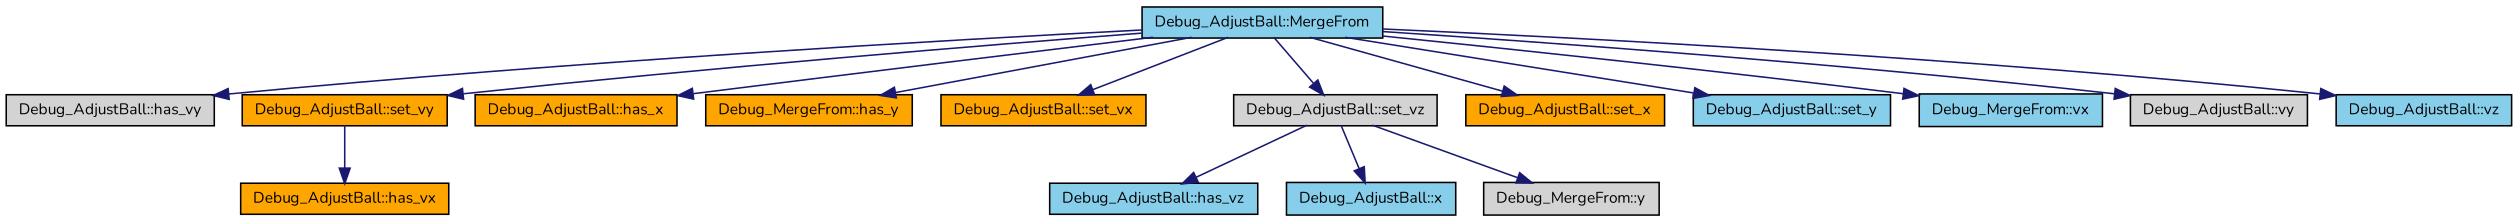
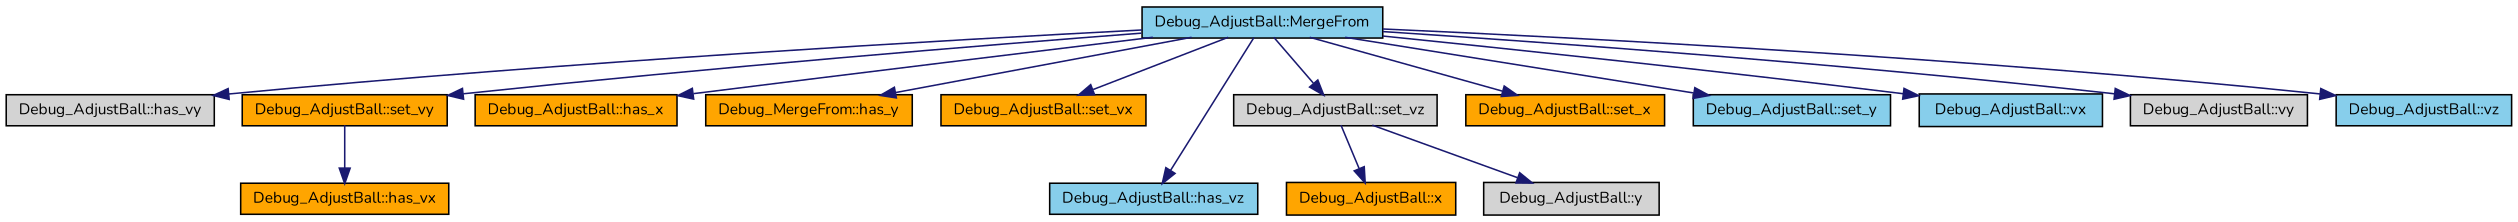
  digraph {
    fontname=Nunito
    rankdir=TB
    node [color=black fillcolor=orange fontname=Nunito fontsize=10 shape=record style=filled]
    edge [color=midnightblue fontname=Nunito fontsize=10 labelfontname=Helvetica labelfontsize=10 style=solid]
    n1 [fillcolor=skyblue fontcolor=black height=0.2 label="Debug_AdjustBall::MergeFrom" width=0.4]
    n2 [fillcolor=lightgrey height=0.2 label="Debug_AdjustBall::has_vy" width=0.4]
    n3 [fillcolor=skyblue height=0.2 label="Debug_AdjustBall::has_vz" width=0.4]
    n4 [height=0.2 label="Debug_AdjustBall::has_x" width=0.4]
    n5 [height=0.2 label="Debug_MergeFrom::has_y" width=0.4]
    n6 [height=0.2 label="Debug_AdjustBall::set_vx" width=0.4]
    n7 [height=0.2 label="Debug_AdjustBall::set_vy" width=0.4]
    n8 [fillcolor=lightgrey height=0.2 label="Debug_AdjustBall::set_vz" width=0.4]
    n9 [height=0.2 label="Debug_AdjustBall::set_x" width=0.4]
    n10 [fillcolor=skyblue height=0.2 label="Debug_AdjustBall::set_y" width=0.4]
-   n11 [fillcolor=skyblue height=0.2 label="Debug_MergeFrom::vx" width=0.4]
+   n11 [fillcolor=skyblue height=0.2 label="Debug_AdjustBall::vx" width=0.4]
    n12 [fillcolor=lightgrey height=0.2 label="Debug_AdjustBall::vy" width=0.4]
    n13 [fillcolor=skyblue height=0.2 label="Debug_AdjustBall::vz" width=0.4]
    n14 [height=0.2 label="Debug_AdjustBall::has_vx" width=0.4]
-   n15 [fillcolor=skyblue height=0.2 label="Debug_AdjustBall::x" width=0.4]
-   n16 [fillcolor=lightgrey height=0.2 label="Debug_MergeFrom::y" width=0.4]
+   n15 [height=0.2 label="Debug_AdjustBall::x" width=0.4]
+   n16 [fillcolor=lightgrey height=0.2 label="Debug_AdjustBall::y" width=0.4]
    n1 -> n2
-   n8 -> n3
+   n1 -> n3
    n1 -> n4
    n1 -> n5
    n1 -> n6
    n1 -> n7
    n1 -> n8
    n1 -> n9
    n1 -> n10
    n1 -> n11
    n1 -> n12
    n1 -> n13
    n7 -> n14
    n8 -> n15
    n8 -> n16
  }
